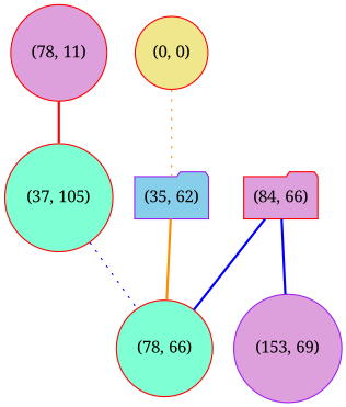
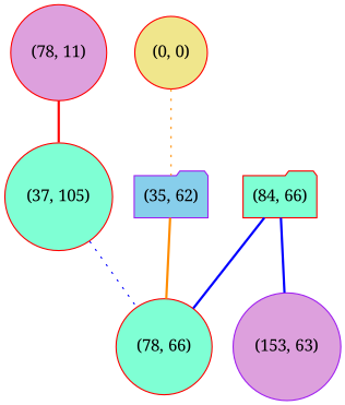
  graph {
    fontname="Noto Serif"
    node [color=red fillcolor=plum fontname="Noto Serif" shape=circle style=filled]
    edge [color=blue fontname="Noto Serif" style=bold weight=1]
    "(78, 11)"
    "(37, 105)" [fillcolor=aquamarine]
    "(78, 66)" [fillcolor=aquamarine]
    "(0, 0)" [fillcolor=khaki]
    "(35, 62)" [color=purple fillcolor=skyblue shape=folder]
-   "(84, 66)" [shape=folder]
-   "(153, 69)" [color=purple]
+   "(84, 66)" [fillcolor=aquamarine shape=folder]
+   "(153, 69)" [color=purple label="(153, 63)"]
    "(78, 11)" -- "(37, 105)" [color=red]
    "(37, 105)" -- "(78, 66)" [style=dotted]
    "(0, 0)" -- "(35, 62)" [color=darkorange style=dotted weight=4]
    "(35, 62)" -- "(78, 66)" [color=darkorange]
    "(84, 66)" -- "(78, 66)"
    "(84, 66)" -- "(153, 69)"
  }
